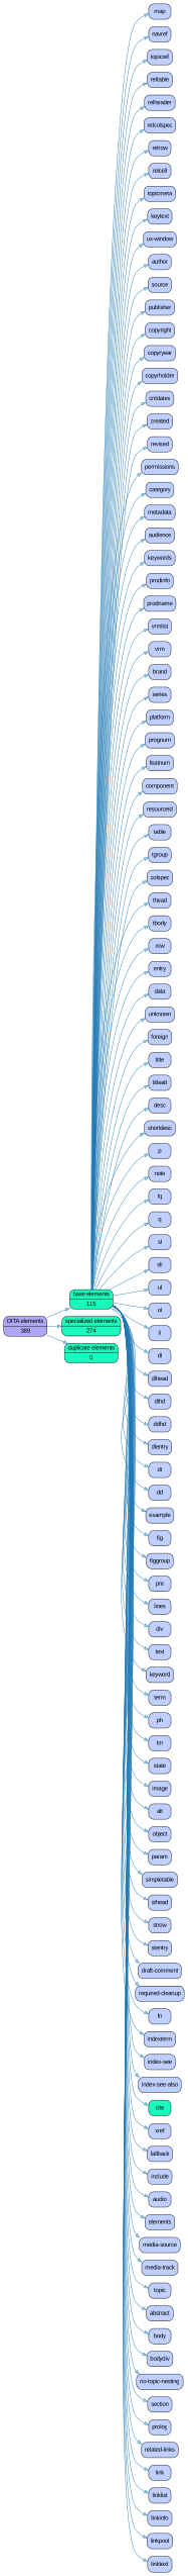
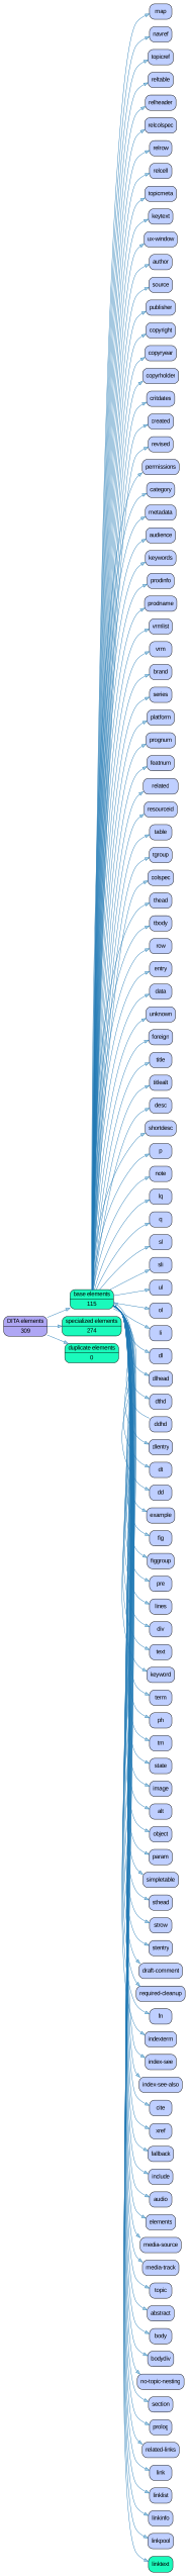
  strict digraph {
    rankdir=LR
    node [fillcolor="#BFCFFF" fontname=Arial shape=Mrecord style=filled]
    edge [color="#1f78b4" fillcolor="#a6cee3"]
-   n1 [fillcolor="#AFA7F4" label="DITA elements | 389"]
+   n1 [fillcolor="#AFA7F4" label="DITA elements | 309"]
    n2 [fillcolor="#1AFABC" label="base elements | 115"]
    n3 [fillcolor="#1AFABC" label="specialized elements | 274"]
    n4 [fillcolor="#1AFABC" label="duplicate elements | 0"]
    n5 [label=map]
    n6 [label=navref]
    n7 [label=topicref]
    n8 [label=reltable]
    n9 [label=relheader]
    n10 [label=relcolspec]
    n11 [label=relrow]
    n12 [label=relcell]
    n13 [label=topicmeta]
    n14 [label=keytext]
    n15 [label="ux-window"]
    n16 [label=author]
    n17 [label=source]
    n18 [label=publisher]
    n19 [label=copyright]
    n20 [label=copyryear]
    n21 [label=copyrholder]
    n22 [label=critdates]
    n23 [label=created]
    n24 [label=revised]
    n25 [label=permissions]
    n26 [label=category]
    n27 [label=metadata]
    n28 [label=audience]
    n29 [label=keywords]
    n30 [label=prodinfo]
    n31 [label=prodname]
    n32 [label=vrmlist]
    n33 [label=vrm]
    n34 [label=brand]
    n35 [label=series]
    n36 [label=platform]
    n37 [label=prognum]
    n38 [label=featnum]
-   n39 [label=component]
+   n39 [label=related]
    n40 [label=resourceid]
    n41 [label=table]
    n42 [label=tgroup]
    n43 [label=colspec]
    n44 [label=thead]
    n45 [label=tbody]
    n46 [label=row]
    n47 [label=entry]
    n48 [label=data]
    n49 [label=unknown]
    n50 [label=foreign]
    n51 [label=title]
    n52 [label=titlealt]
    n53 [label=desc]
    n54 [label=shortdesc]
    n55 [label=p]
    n56 [label=note]
    n57 [label=lq]
    n58 [label=q]
    n59 [label=sl]
    n60 [label=sli]
    n61 [label=ul]
    n62 [label=ol]
    n63 [label=li]
    n64 [label=dl]
    n65 [label=dlhead]
    n66 [label=dthd]
    n67 [label=ddhd]
    n68 [label=dlentry]
    n69 [label=dt]
    n70 [label=dd]
    n71 [label=example]
    n72 [label=fig]
    n73 [label=figgroup]
    n74 [label=pre]
    n75 [label=lines]
    n76 [label=div]
    n77 [label=text]
    n78 [label=keyword]
    n79 [label=term]
    n80 [label=ph]
    n81 [label=tm]
    n82 [label=state]
    n83 [label=image]
    n84 [label=alt]
    n85 [label=object]
    n86 [label=param]
    n87 [label=simpletable]
    n88 [label=sthead]
    n89 [label=strow]
    n90 [label=stentry]
    n91 [label="draft-comment"]
    n92 [label="required-cleanup"]
    n93 [label=fn]
    n94 [label=indexterm]
    n95 [label="index-see"]
    n96 [label="index-see-also"]
-   n97 [fillcolor="#1AFABC" label=cite]
+   n97 [label=cite]
    n98 [label=xref]
    n99 [label=fallback]
    n100 [label=include]
    n101 [label=audio]
    n102 [label=elements]
    n103 [label="media-source"]
    n104 [label="media-track"]
    n105 [label=topic]
    n106 [label=abstract]
    n107 [label=body]
    n108 [label=bodydiv]
    n109 [label="no-topic-nesting"]
    n110 [label=section]
    n111 [label=prolog]
    n112 [label="related-links"]
    n113 [label=link]
    n114 [label=linklist]
    n115 [label=linkinfo]
    n116 [label=linkpool]
-   n117 [label=linktext]
+   n117 [fillcolor="#1AFABC" label=linktext]
    n1 -> n2
    n1 -> n3
    n1 -> n4
    n2 -> n5
    n2 -> n6
    n2 -> n7
    n2 -> n8
    n2 -> n9
    n2 -> n10
    n2 -> n11
    n2 -> n12
    n2 -> n13
    n2 -> n14
    n2 -> n15
    n2 -> n16
    n2 -> n17
    n2 -> n18
    n2 -> n19
    n2 -> n20
    n2 -> n21
    n2 -> n22
    n2 -> n23
    n2 -> n24
    n2 -> n25
    n2 -> n26
    n2 -> n27
    n2 -> n28
    n2 -> n29
    n2 -> n30
    n2 -> n31
    n2 -> n32
    n2 -> n33
    n2 -> n34
    n2 -> n35
    n2 -> n36
    n2 -> n37
    n2 -> n38
    n2 -> n39
    n2 -> n40
    n2 -> n41
    n2 -> n42
    n2 -> n43
    n2 -> n44
    n2 -> n45
    n2 -> n46
    n2 -> n47
    n2 -> n48
    n2 -> n49
    n2 -> n50
    n2 -> n51
    n2 -> n52
    n2 -> n53
    n2 -> n54
    n2 -> n55
    n2 -> n56
    n2 -> n57
    n2 -> n58
    n2 -> n59
    n2 -> n60
    n2 -> n61
    n2 -> n62
    n2 -> n63
    n2 -> n64
    n2 -> n65
    n2 -> n66
-   n2 -> n67
+   n67 -> n2
    n2 -> n68
    n2 -> n69
    n2 -> n70
    n2 -> n71
    n2 -> n72
    n2 -> n73
    n2 -> n74
    n2 -> n75
    n2 -> n76
    n2 -> n77
    n2 -> n78
    n2 -> n79
    n2 -> n80
    n2 -> n81
    n2 -> n82
    n2 -> n83
    n2 -> n84
    n2 -> n85
    n2 -> n86
    n2 -> n87
    n2 -> n88
    n2 -> n89
    n2 -> n90
    n2 -> n91
    n2 -> n92
    n2 -> n93
    n2 -> n94
    n2 -> n95
    n2 -> n96
    n2 -> n97
    n2 -> n98
    n2 -> n99
    n2 -> n100
    n2 -> n101
    n2 -> n102
    n2 -> n103
    n2 -> n104
    n2 -> n105
    n2 -> n106
    n2 -> n107
    n2 -> n108
    n2 -> n109
    n2 -> n110
    n2 -> n111
    n2 -> n112
    n2 -> n113
    n2 -> n114
    n2 -> n115
    n2 -> n116
    n2 -> n117
  }
